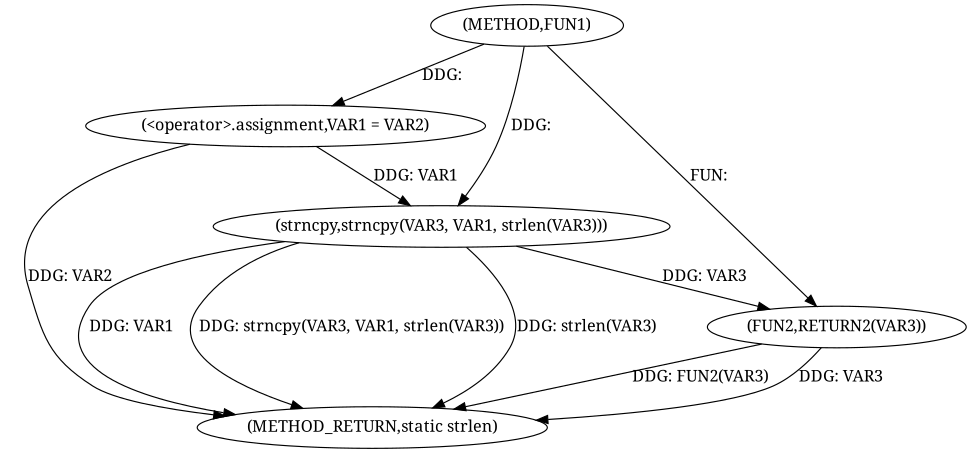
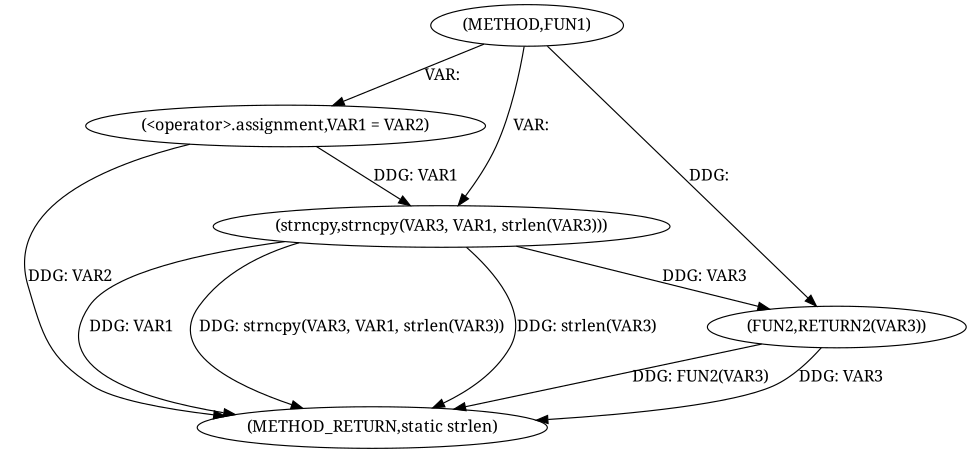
  digraph {
    fontname="Noto Serif"
    node [fontname="Noto Serif"]
    edge [fontname="Noto Serif"]
    n1 [label="(METHOD,FUN1)"]
    n2 [label="(<operator>.assignment,VAR1 = VAR2)"]
    n3 [label="(strncpy,strncpy(VAR3, VAR1, strlen(VAR3)))"]
    n4 [label="(FUN2,RETURN2(VAR3))"]
    n5 [label="(METHOD_RETURN,static strlen)"]
-   n1 -> n2 [label="DDG: "]
-   n1 -> n3 [label="DDG: "]
-   n1 -> n4 [label="FUN: "]
+   n1 -> n2 [label="VAR: "]
+   n1 -> n3 [label="VAR: "]
+   n1 -> n4 [label="DDG: "]
    n2 -> n3 [label="DDG: VAR1"]
    n2 -> n5 [label="DDG: VAR2"]
    n3 -> n4 [label="DDG: VAR3"]
    n3 -> n5 [label="DDG: strlen(VAR3)"]
    n3 -> n5 [label="DDG: VAR1"]
    n3 -> n5 [label="DDG: strncpy(VAR3, VAR1, strlen(VAR3))"]
    n4 -> n5 [label="DDG: FUN2(VAR3)"]
    n4 -> n5 [label="DDG: VAR3"]
  }
